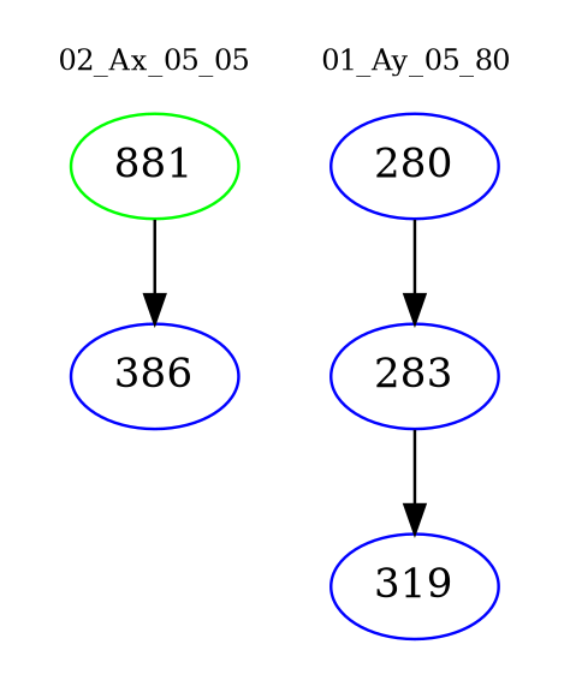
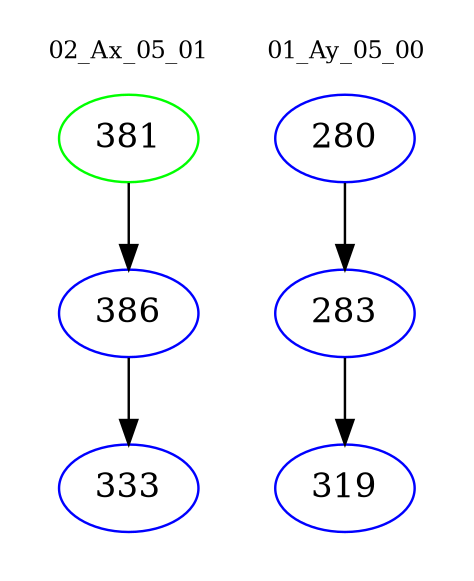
  digraph {
    node [color=blue]
    edge [color=black]
-   n1 [color=green label=881]
+   n1 [color=green label=381]
    n2 [label=386]
+   n3 [label=333]
    n4 [label=280]
    n5 [label=283]
    n6 [label=319]
    subgraph cluster_1 {
      color=white
      fontsize=10
-     label="02_Ax_05_05"
+     label="02_Ax_05_01"
      n1
      n2
+     n3
    }
    subgraph cluster_2 {
      color=white
      fontsize=10
-     label="01_Ay_05_80"
+     label="01_Ay_05_00"
      n4
      n5
      n6
    }
    n1 -> n2
+   n2 -> n3
    n4 -> n5
    n5 -> n6
  }
